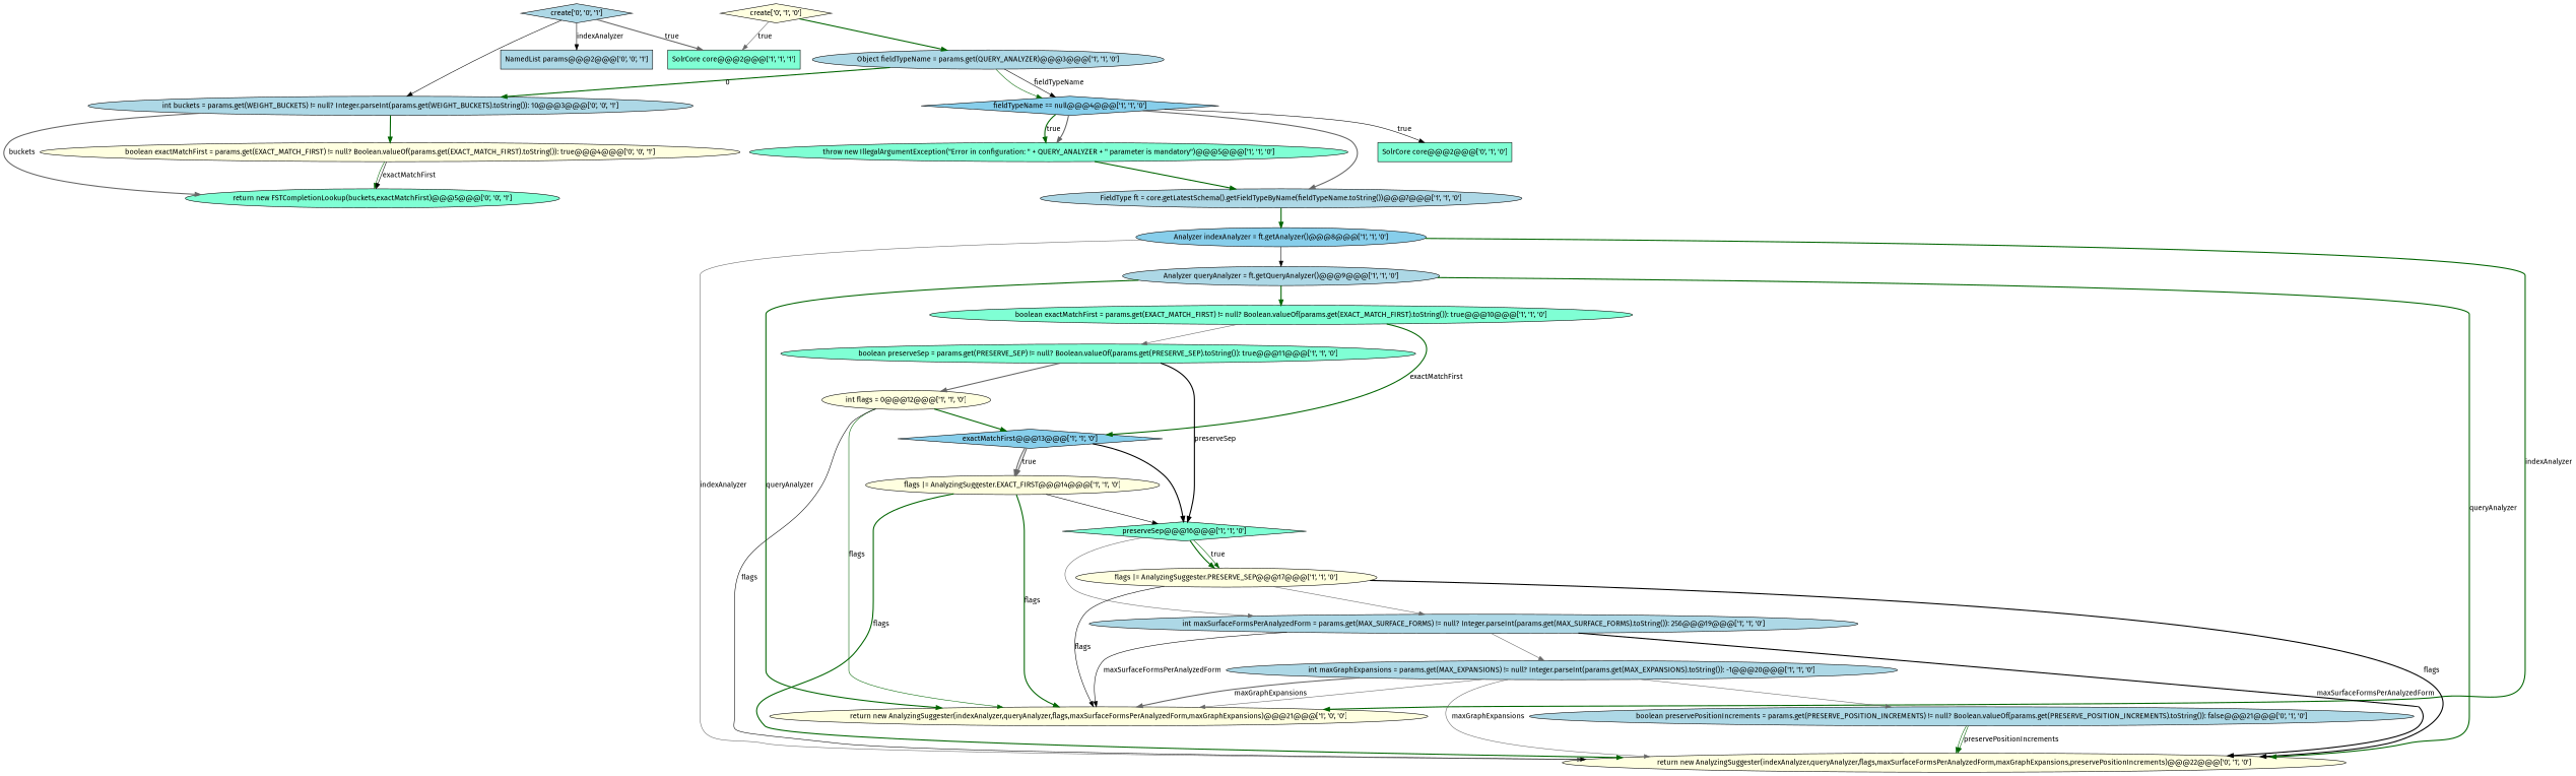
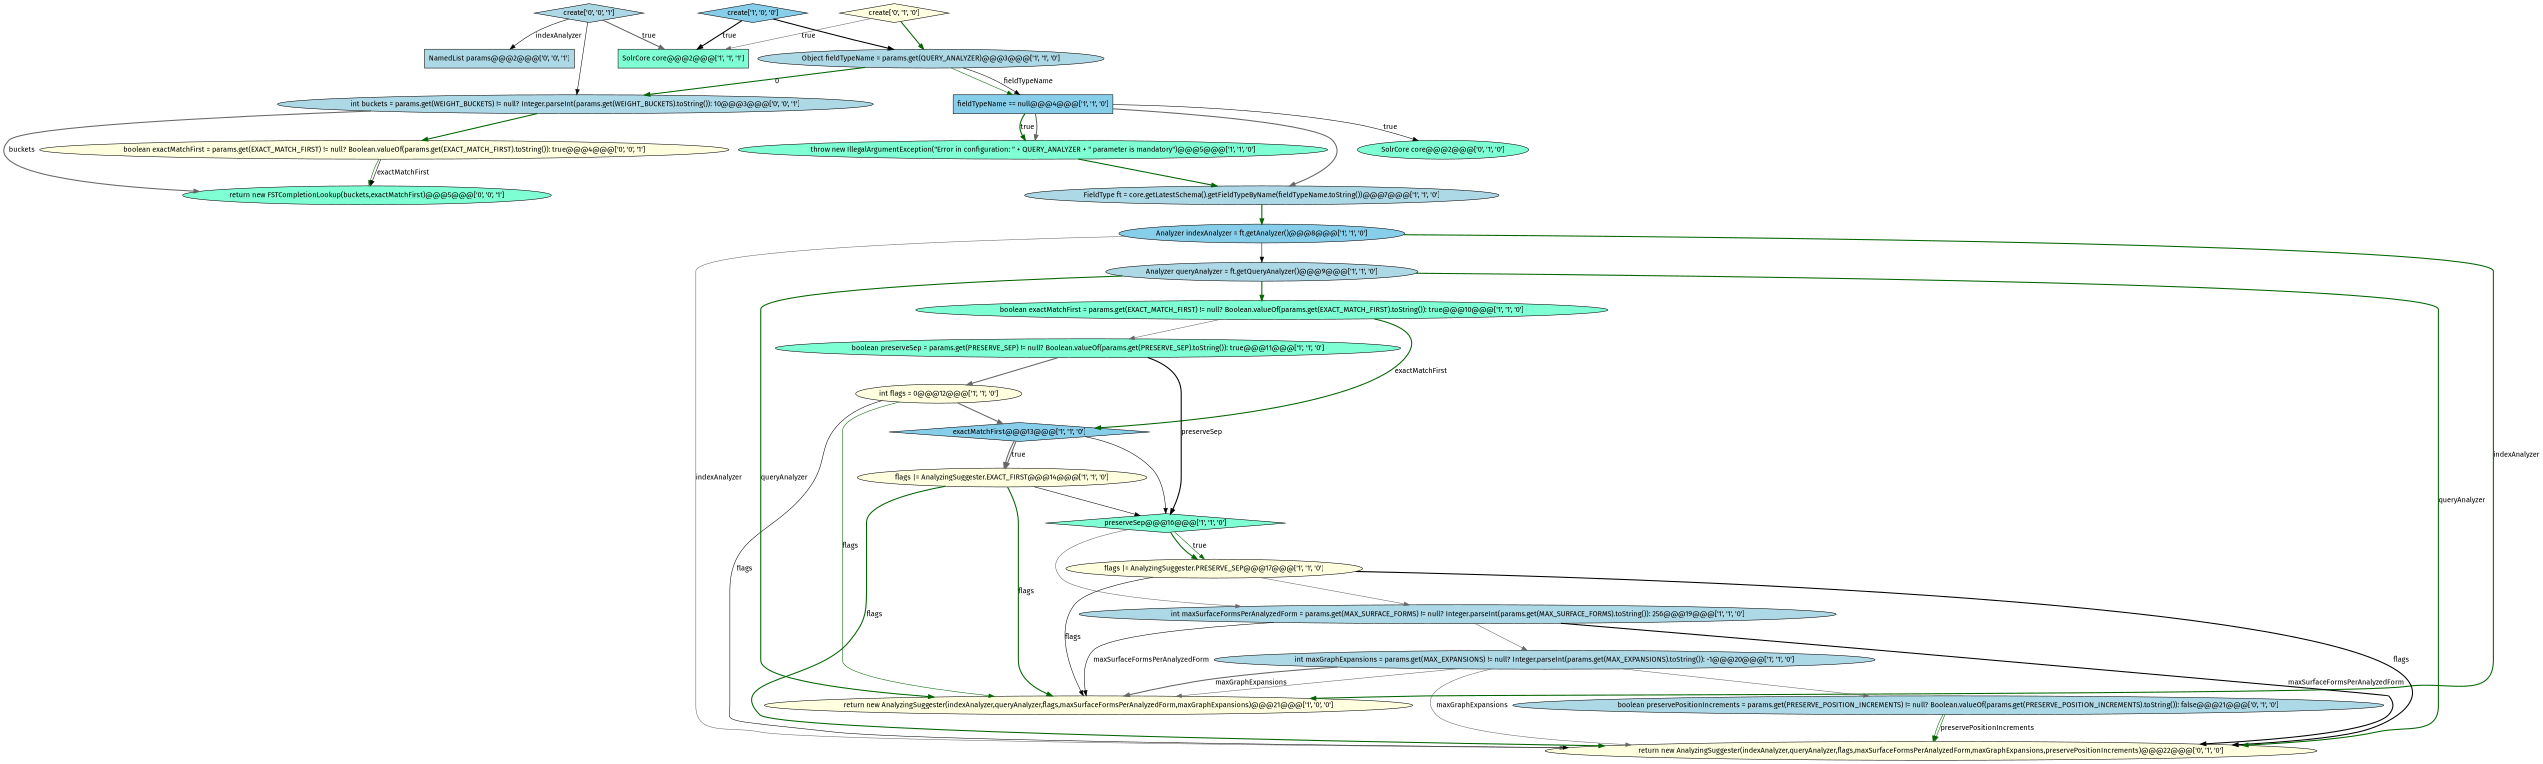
  digraph {
    fontname="Fira Sans"
    node [fillcolor=lightblue fontname="Fira Sans" shape=ellipse style=filled]
    edge [color=darkgreen fontname="Fira Sans" style=bold]
    n1 [label="Object fieldTypeName = params.get(QUERY_ANALYZER)@@@3@@@['1', '1', '0']"]
-   n2 [fillcolor=skyblue label="fieldTypeName == null@@@4@@@['1', '1', '0']" shape=diamond]
+   n2 [fillcolor=skyblue label="fieldTypeName == null@@@4@@@['1', '1', '0']" shape=box]
    n3 [label="int buckets = params.get(WEIGHT_BUCKETS) != null? Integer.parseInt(params.get(WEIGHT_BUCKETS).toString()): 10@@@3@@@['0', '0', '1']"]
    n4 [fillcolor=aquamarine label="throw new IllegalArgumentException(\"Error in configuration: \" + QUERY_ANALYZER + \" parameter is mandatory\")@@@5@@@['1', '1', '0']"]
    n5 [label="FieldType ft = core.getLatestSchema().getFieldTypeByName(fieldTypeName.toString())@@@7@@@['1', '1', '0']"]
-   n6 [fillcolor=aquamarine label="SolrCore core@@@2@@@['0', '1', '0']" shape=box]
+   n6 [fillcolor=aquamarine label="SolrCore core@@@2@@@['0', '1', '0']"]
    n7 [fillcolor=lightyellow label="boolean exactMatchFirst = params.get(EXACT_MATCH_FIRST) != null? Boolean.valueOf(params.get(EXACT_MATCH_FIRST).toString()): true@@@4@@@['0', '0', '1']"]
    n8 [fillcolor=aquamarine label="return new FSTCompletionLookup(buckets,exactMatchFirst)@@@5@@@['0', '0', '1']"]
    n9 [label="create['0', '0', '1']" shape=diamond]
    n10 [label="NamedList params@@@2@@@['0', '0', '1']" shape=box]
    n11 [fillcolor=aquamarine label="SolrCore core@@@2@@@['1', '1', '1']" shape=box]
    n12 [fillcolor=skyblue label="Analyzer indexAnalyzer = ft.getAnalyzer()@@@8@@@['1', '1', '0']"]
    n13 [label="int maxGraphExpansions = params.get(MAX_EXPANSIONS) != null? Integer.parseInt(params.get(MAX_EXPANSIONS).toString()): -1@@@20@@@['1', '1', '0']"]
    n14 [fillcolor=lightyellow label="return new AnalyzingSuggester(indexAnalyzer,queryAnalyzer,flags,maxSurfaceFormsPerAnalyzedForm,maxGraphExpansions)@@@21@@@['1', '0', '0']"]
    n15 [fillcolor=lightyellow label="return new AnalyzingSuggester(indexAnalyzer,queryAnalyzer,flags,maxSurfaceFormsPerAnalyzedForm,maxGraphExpansions,preservePositionIncrements)@@@22@@@['0', '1', '0']"]
    n16 [label="boolean preservePositionIncrements = params.get(PRESERVE_POSITION_INCREMENTS) != null? Boolean.valueOf(params.get(PRESERVE_POSITION_INCREMENTS).toString()): false@@@21@@@['0', '1', '0']"]
    n17 [fillcolor=lightyellow label="int flags = 0@@@12@@@['1', '1', '0']"]
    n18 [fillcolor=skyblue label="exactMatchFirst@@@13@@@['1', '1', '0']" shape=diamond]
    n19 [fillcolor=aquamarine label="preserveSep@@@16@@@['1', '1', '0']" shape=diamond]
    n20 [fillcolor=lightyellow label="flags |= AnalyzingSuggester.EXACT_FIRST@@@14@@@['1', '1', '0']"]
    n21 [label="int maxSurfaceFormsPerAnalyzedForm = params.get(MAX_SURFACE_FORMS) != null? Integer.parseInt(params.get(MAX_SURFACE_FORMS).toString()): 256@@@19@@@['1', '1', '0']"]
    n22 [fillcolor=lightyellow label="flags |= AnalyzingSuggester.PRESERVE_SEP@@@17@@@['1', '1', '0']"]
+   n23 [fillcolor=skyblue label="create['1', '0', '0']" shape=diamond]
    n24 [label="Analyzer queryAnalyzer = ft.getQueryAnalyzer()@@@9@@@['1', '1', '0']"]
    n25 [fillcolor=aquamarine label="boolean exactMatchFirst = params.get(EXACT_MATCH_FIRST) != null? Boolean.valueOf(params.get(EXACT_MATCH_FIRST).toString()): true@@@10@@@['1', '1', '0']"]
    n26 [fillcolor=aquamarine label="boolean preserveSep = params.get(PRESERVE_SEP) != null? Boolean.valueOf(params.get(PRESERVE_SEP).toString()): true@@@11@@@['1', '1', '0']"]
    n27 [fillcolor=lightyellow label="create['0', '1', '0']" shape=diamond]
    n1 -> n2 [style=solid]
    n1 -> n2 [color=black label=fieldTypeName style=solid]
    n1 -> n3 [label=0]
    n2 -> n4 [color=gray40]
    n2 -> n4 [label=true]
    n2 -> n5 [color=gray40]
    n2 -> n6 [color=black label=true style=solid]
    n3 -> n7
    n3 -> n8 [color=gray40 label=buckets]
    n4 -> n5
    n5 -> n12
    n7 -> n8 [style=solid]
    n7 -> n8 [color=black label=exactMatchFirst style=solid]
    n9 -> n3 [color=black style=solid]
    n9 -> n10 [color=black label=indexAnalyzer style=solid]
    n9 -> n11 [color=gray40 label=true]
    n12 -> n14 [label=indexAnalyzer]
    n12 -> n15 [color=gray40 label=indexAnalyzer style=solid]
    n12 -> n24 [color=black style=solid]
    n13 -> n14 [color=gray40 style=solid]
    n13 -> n14 [color=gray40 label=maxGraphExpansions]
    n13 -> n15 [color=gray40 label=maxGraphExpansions style=solid]
    n13 -> n16 [color=gray40 style=solid]
    n16 -> n15 [style=solid]
    n16 -> n15 [label=preservePositionIncrements style=solid]
    n17 -> n14 [label=flags style=solid]
    n17 -> n15 [color=black label=flags style=solid]
-   n17 -> n18
-   n18 -> n19 [color=black]
+   n17 -> n18 [color=gray40]
+   n18 -> n19 [color=black style=solid]
    n18 -> n20 [color=gray40]
    n18 -> n20 [color=gray40 label=true]
    n19 -> n21 [color=gray40 style=solid]
    n19 -> n22 [label=true style=solid]
    n19 -> n22
    n20 -> n14 [label=flags]
    n20 -> n15 [label=flags]
    n20 -> n19 [color=black style=solid]
    n21 -> n13 [color=gray40 style=solid]
    n21 -> n14 [color=black label=maxSurfaceFormsPerAnalyzedForm style=solid]
    n21 -> n15 [color=black label=maxSurfaceFormsPerAnalyzedForm]
    n22 -> n14 [color=black label=flags style=solid]
    n22 -> n15 [color=black label=flags]
    n22 -> n21 [color=gray40 style=solid]
+   n23 -> n1 [color=black]
+   n23 -> n11 [color=black label=true]
    n24 -> n14 [label=queryAnalyzer]
    n24 -> n15 [label=queryAnalyzer]
    n24 -> n25
    n25 -> n18 [label=exactMatchFirst]
    n25 -> n26 [color=gray40 style=solid]
    n26 -> n17 [color=gray40]
    n26 -> n19 [color=black label=preserveSep]
    n27 -> n1
    n27 -> n11 [color=gray40 label=true style=solid]
  }
